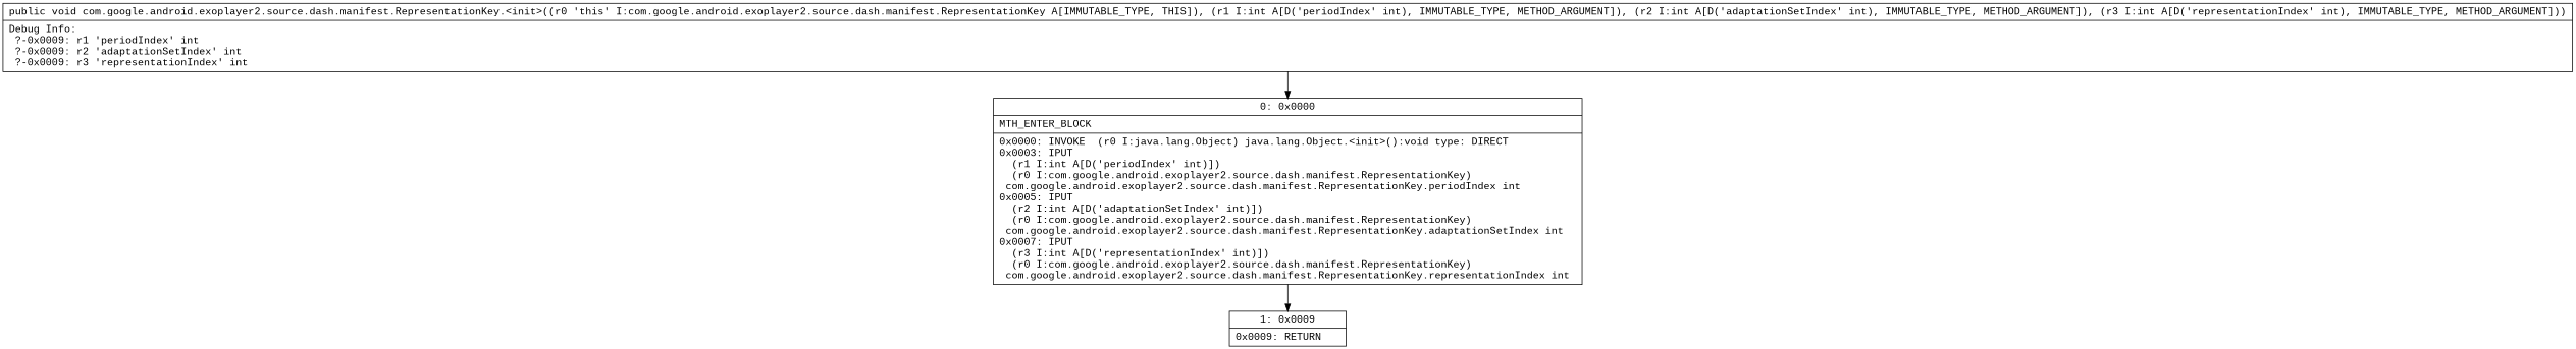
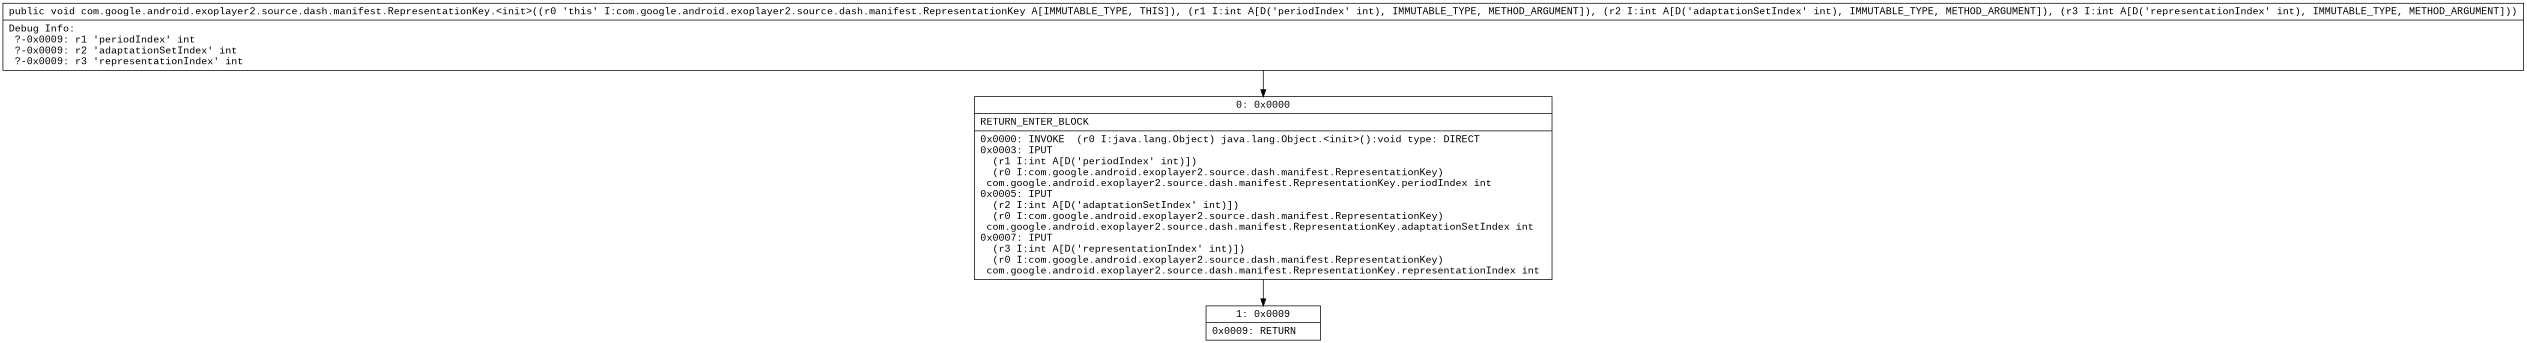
  digraph {
    fontname="Liberation Mono"
    node [shape=record fontname="Liberation Mono"]
    edge [fontname="Liberation Mono"]
-   n1 [label="{0\:\ 0x0000|MTH_ENTER_BLOCK\l|0x0000: INVOKE  (r0 I:java.lang.Object) java.lang.Object.\<init\>():void type: DIRECT \l0x0003: IPUT  \l  (r1 I:int A[D('periodIndex' int)])\l  (r0 I:com.google.android.exoplayer2.source.dash.manifest.RepresentationKey)\l com.google.android.exoplayer2.source.dash.manifest.RepresentationKey.periodIndex int \l0x0005: IPUT  \l  (r2 I:int A[D('adaptationSetIndex' int)])\l  (r0 I:com.google.android.exoplayer2.source.dash.manifest.RepresentationKey)\l com.google.android.exoplayer2.source.dash.manifest.RepresentationKey.adaptationSetIndex int \l0x0007: IPUT  \l  (r3 I:int A[D('representationIndex' int)])\l  (r0 I:com.google.android.exoplayer2.source.dash.manifest.RepresentationKey)\l com.google.android.exoplayer2.source.dash.manifest.RepresentationKey.representationIndex int \l}"]
+   n1 [label="{0\:\ 0x0000|RETURN_ENTER_BLOCK\l|0x0000: INVOKE  (r0 I:java.lang.Object) java.lang.Object.\<init\>():void type: DIRECT \l0x0003: IPUT  \l  (r1 I:int A[D('periodIndex' int)])\l  (r0 I:com.google.android.exoplayer2.source.dash.manifest.RepresentationKey)\l com.google.android.exoplayer2.source.dash.manifest.RepresentationKey.periodIndex int \l0x0005: IPUT  \l  (r2 I:int A[D('adaptationSetIndex' int)])\l  (r0 I:com.google.android.exoplayer2.source.dash.manifest.RepresentationKey)\l com.google.android.exoplayer2.source.dash.manifest.RepresentationKey.adaptationSetIndex int \l0x0007: IPUT  \l  (r3 I:int A[D('representationIndex' int)])\l  (r0 I:com.google.android.exoplayer2.source.dash.manifest.RepresentationKey)\l com.google.android.exoplayer2.source.dash.manifest.RepresentationKey.representationIndex int \l}"]
    n2 [label="{1\:\ 0x0009|0x0009: RETURN   \l}"]
    n3 [label="{public void com.google.android.exoplayer2.source.dash.manifest.RepresentationKey.\<init\>((r0 'this' I:com.google.android.exoplayer2.source.dash.manifest.RepresentationKey A[IMMUTABLE_TYPE, THIS]), (r1 I:int A[D('periodIndex' int), IMMUTABLE_TYPE, METHOD_ARGUMENT]), (r2 I:int A[D('adaptationSetIndex' int), IMMUTABLE_TYPE, METHOD_ARGUMENT]), (r3 I:int A[D('representationIndex' int), IMMUTABLE_TYPE, METHOD_ARGUMENT]))  | Debug Info:\l  ?\-0x0009: r1 'periodIndex' int\l  ?\-0x0009: r2 'adaptationSetIndex' int\l  ?\-0x0009: r3 'representationIndex' int\l}"]
    n1 -> n2
    n3 -> n1
  }
